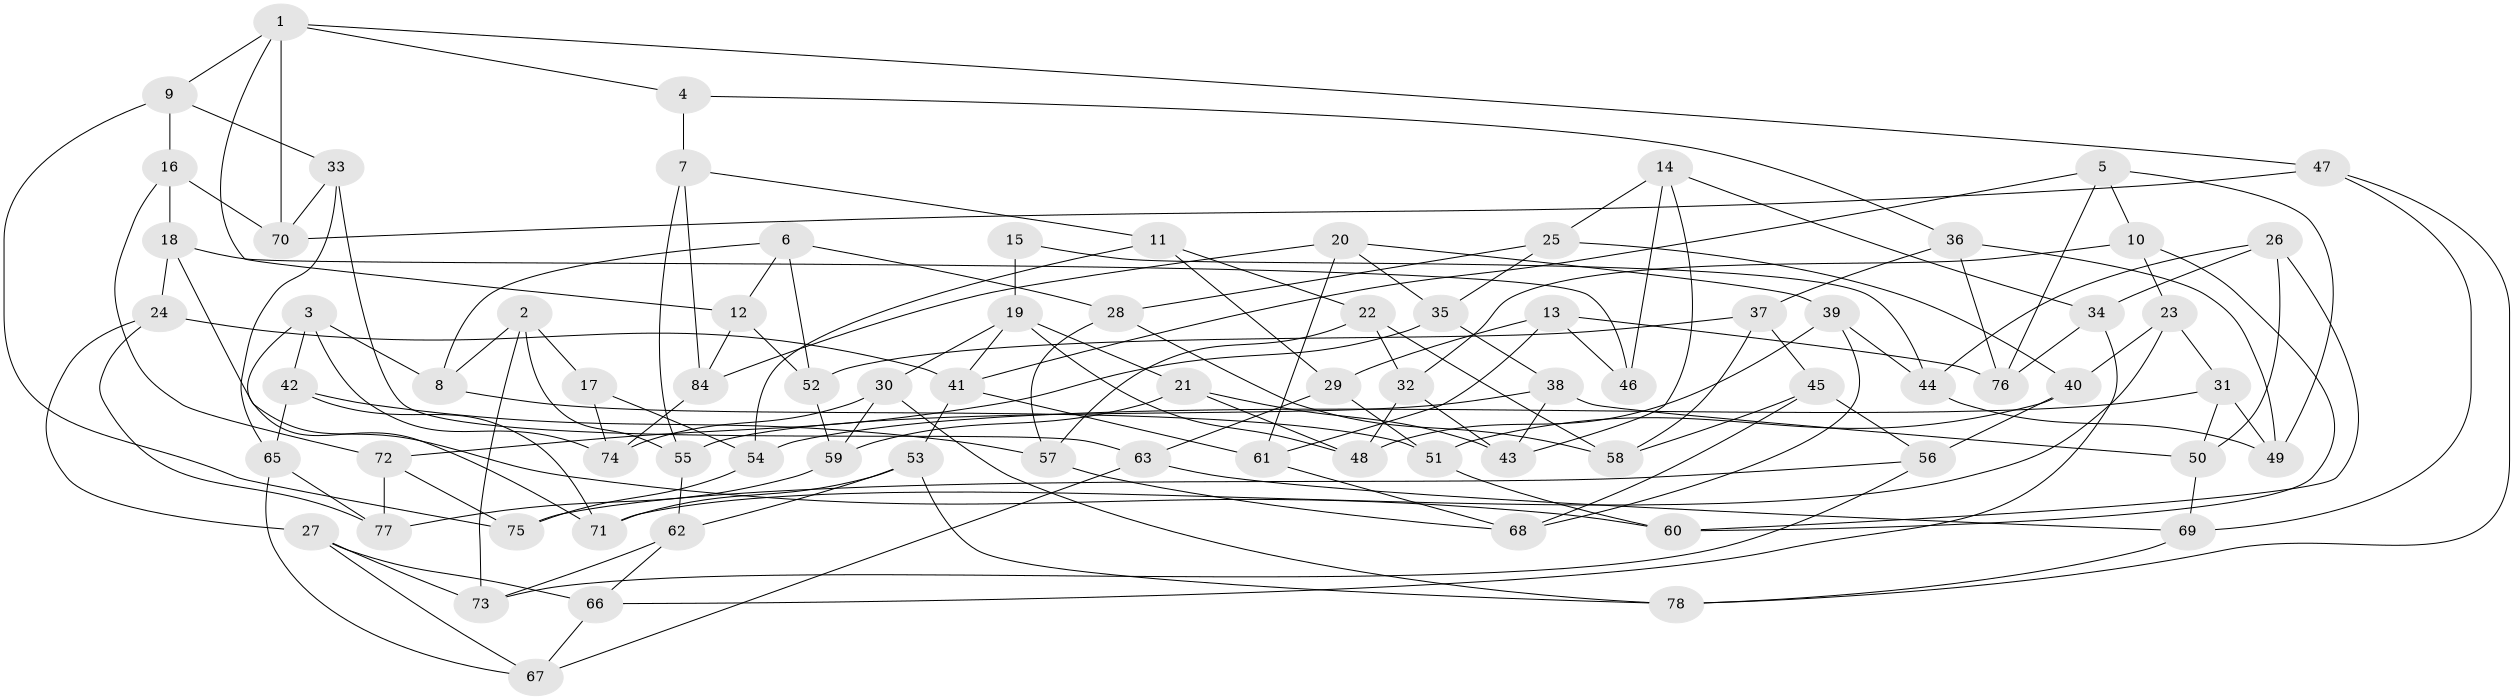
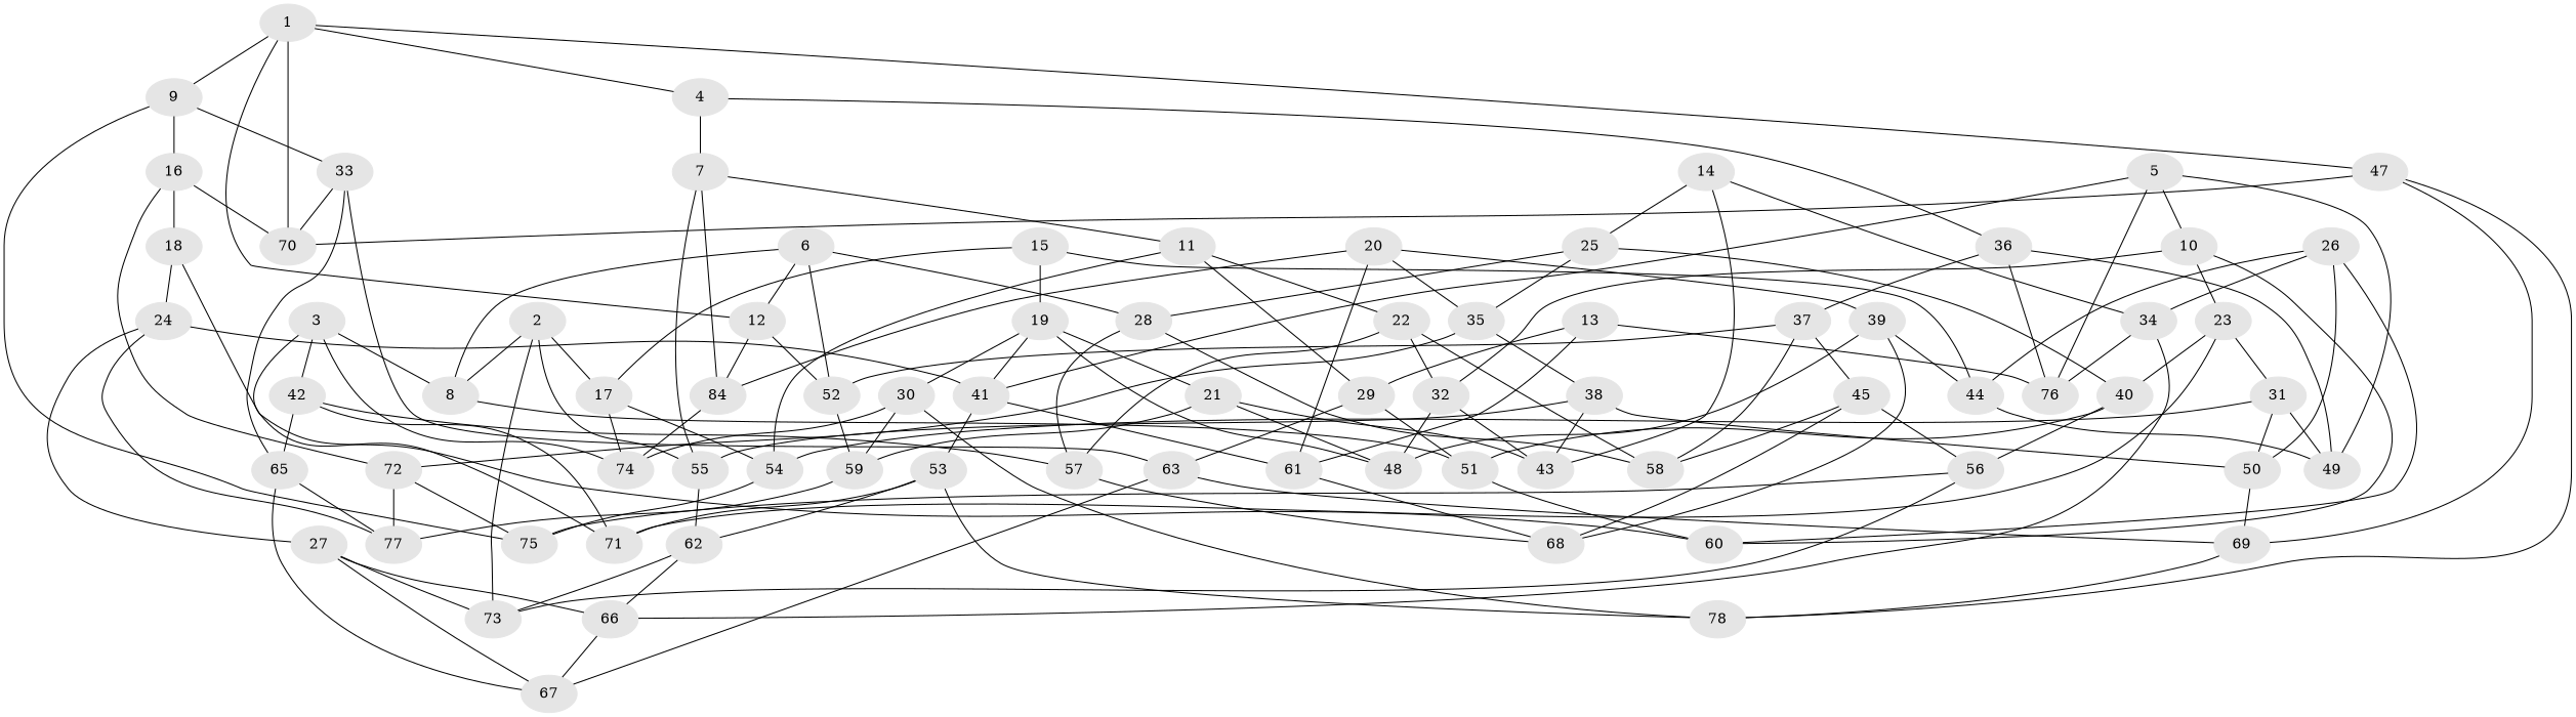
  graph {
    node [color=gray90 style=filled]
    1
    4
    9
    12
    47
    70
    7
    36
    16
    33
    75
    52
    n13 [label=84]
    78
    69
    2
    8
    17
    55
    73
    51
    74
    54
    62
    3
    42
    71
    57
    65
    11
    49
    76
    37
    5
    10
    41
    23
    32
    60
    61
    53
    6
    28
    58
    59
    22
    29
    18
    72
    63
    31
    40
    43
    48
    13
-   46
    68
    14
    25
    34
    35
    66
    15
    19
    44
    21
    30
    24
    77
    27
    20
    39
    38
    50
    56
    67
    26
    45
    1 -- 4
    1 -- 9
    1 -- 12
    1 -- 47
    1 -- 70
    4 -- 7
    4 -- 36
    9 -- 16
    9 -- 33
    9 -- 75
    12 -- 52
    12 -- n13
    47 -- 70
    47 -- 78
    47 -- 69
    7 -- n13
    7 -- 55
    7 -- 11
    36 -- 49
    36 -- 76
    36 -- 37
    16 -- 70
    16 -- 18
    16 -- 72
    33 -- 70
    33 -- 65
    33 -- 63
    52 -- 59
    n13 -- 74
    69 -- 78
    2 -- 8
    2 -- 17
    2 -- 55
    2 -- 73
    8 -- 51
    17 -- 74
    17 -- 54
    55 -- 62
    51 -- 60
    54 -- 75
    62 -- 73
    62 -- 66
    3 -- 8
    3 -- 74
    3 -- 42
    3 -- 71
    42 -- 71
    42 -- 57
    42 -- 65
    57 -- 68
    65 -- 77
    65 -- 67
    11 -- 54
    11 -- 22
    11 -- 29
    37 -- 52
    37 -- 58
    37 -- 45
    5 -- 49
    5 -- 76
    5 -- 10
    5 -- 41
    10 -- 23
    10 -- 32
    10 -- 60
    41 -- 61
    41 -- 53
    23 -- 71
    23 -- 31
    23 -- 40
    32 -- 43
    32 -- 48
    61 -- 68
    53 -- 78
    53 -- 62
    53 -- 71
    6 -- 12
    6 -- 52
    6 -- 8
    6 -- 28
    28 -- 57
    28 -- 58
    59 -- 77
    22 -- 57
    22 -- 32
    22 -- 58
    29 -- 51
    29 -- 63
    18 -- 60
-   18 -- 46
    18 -- 24
    72 -- 75
    72 -- 77
    63 -- 69
    63 -- 67
    31 -- 54
    31 -- 49
    31 -- 50
    40 -- 51
    40 -- 56
    13 -- 76
    13 -- 61
    13 -- 29
-   13 -- 46
    14 -- 43
-   14 -- 46
    14 -- 25
    14 -- 34
    25 -- 28
    25 -- 40
    25 -- 35
    34 -- 76
    34 -- 66
    35 -- 72
    35 -- 38
    66 -- 67
+   15 -- 17
    15 -- 19
    15 -- 44
    19 -- 41
    19 -- 48
    19 -- 21
    19 -- 30
    44 -- 49
    21 -- 59
    21 -- 43
    21 -- 48
    30 -- 78
    30 -- 74
    30 -- 59
    24 -- 41
    24 -- 77
    24 -- 27
    27 -- 73
    27 -- 66
    27 -- 67
    20 -- n13
    20 -- 61
    20 -- 35
    20 -- 39
    39 -- 48
    39 -- 68
    39 -- 44
    38 -- 55
    38 -- 43
    38 -- 50
    50 -- 69
    56 -- 75
    56 -- 73
    26 -- 60
    26 -- 34
    26 -- 44
    26 -- 50
    45 -- 58
    45 -- 68
    45 -- 56
  }
